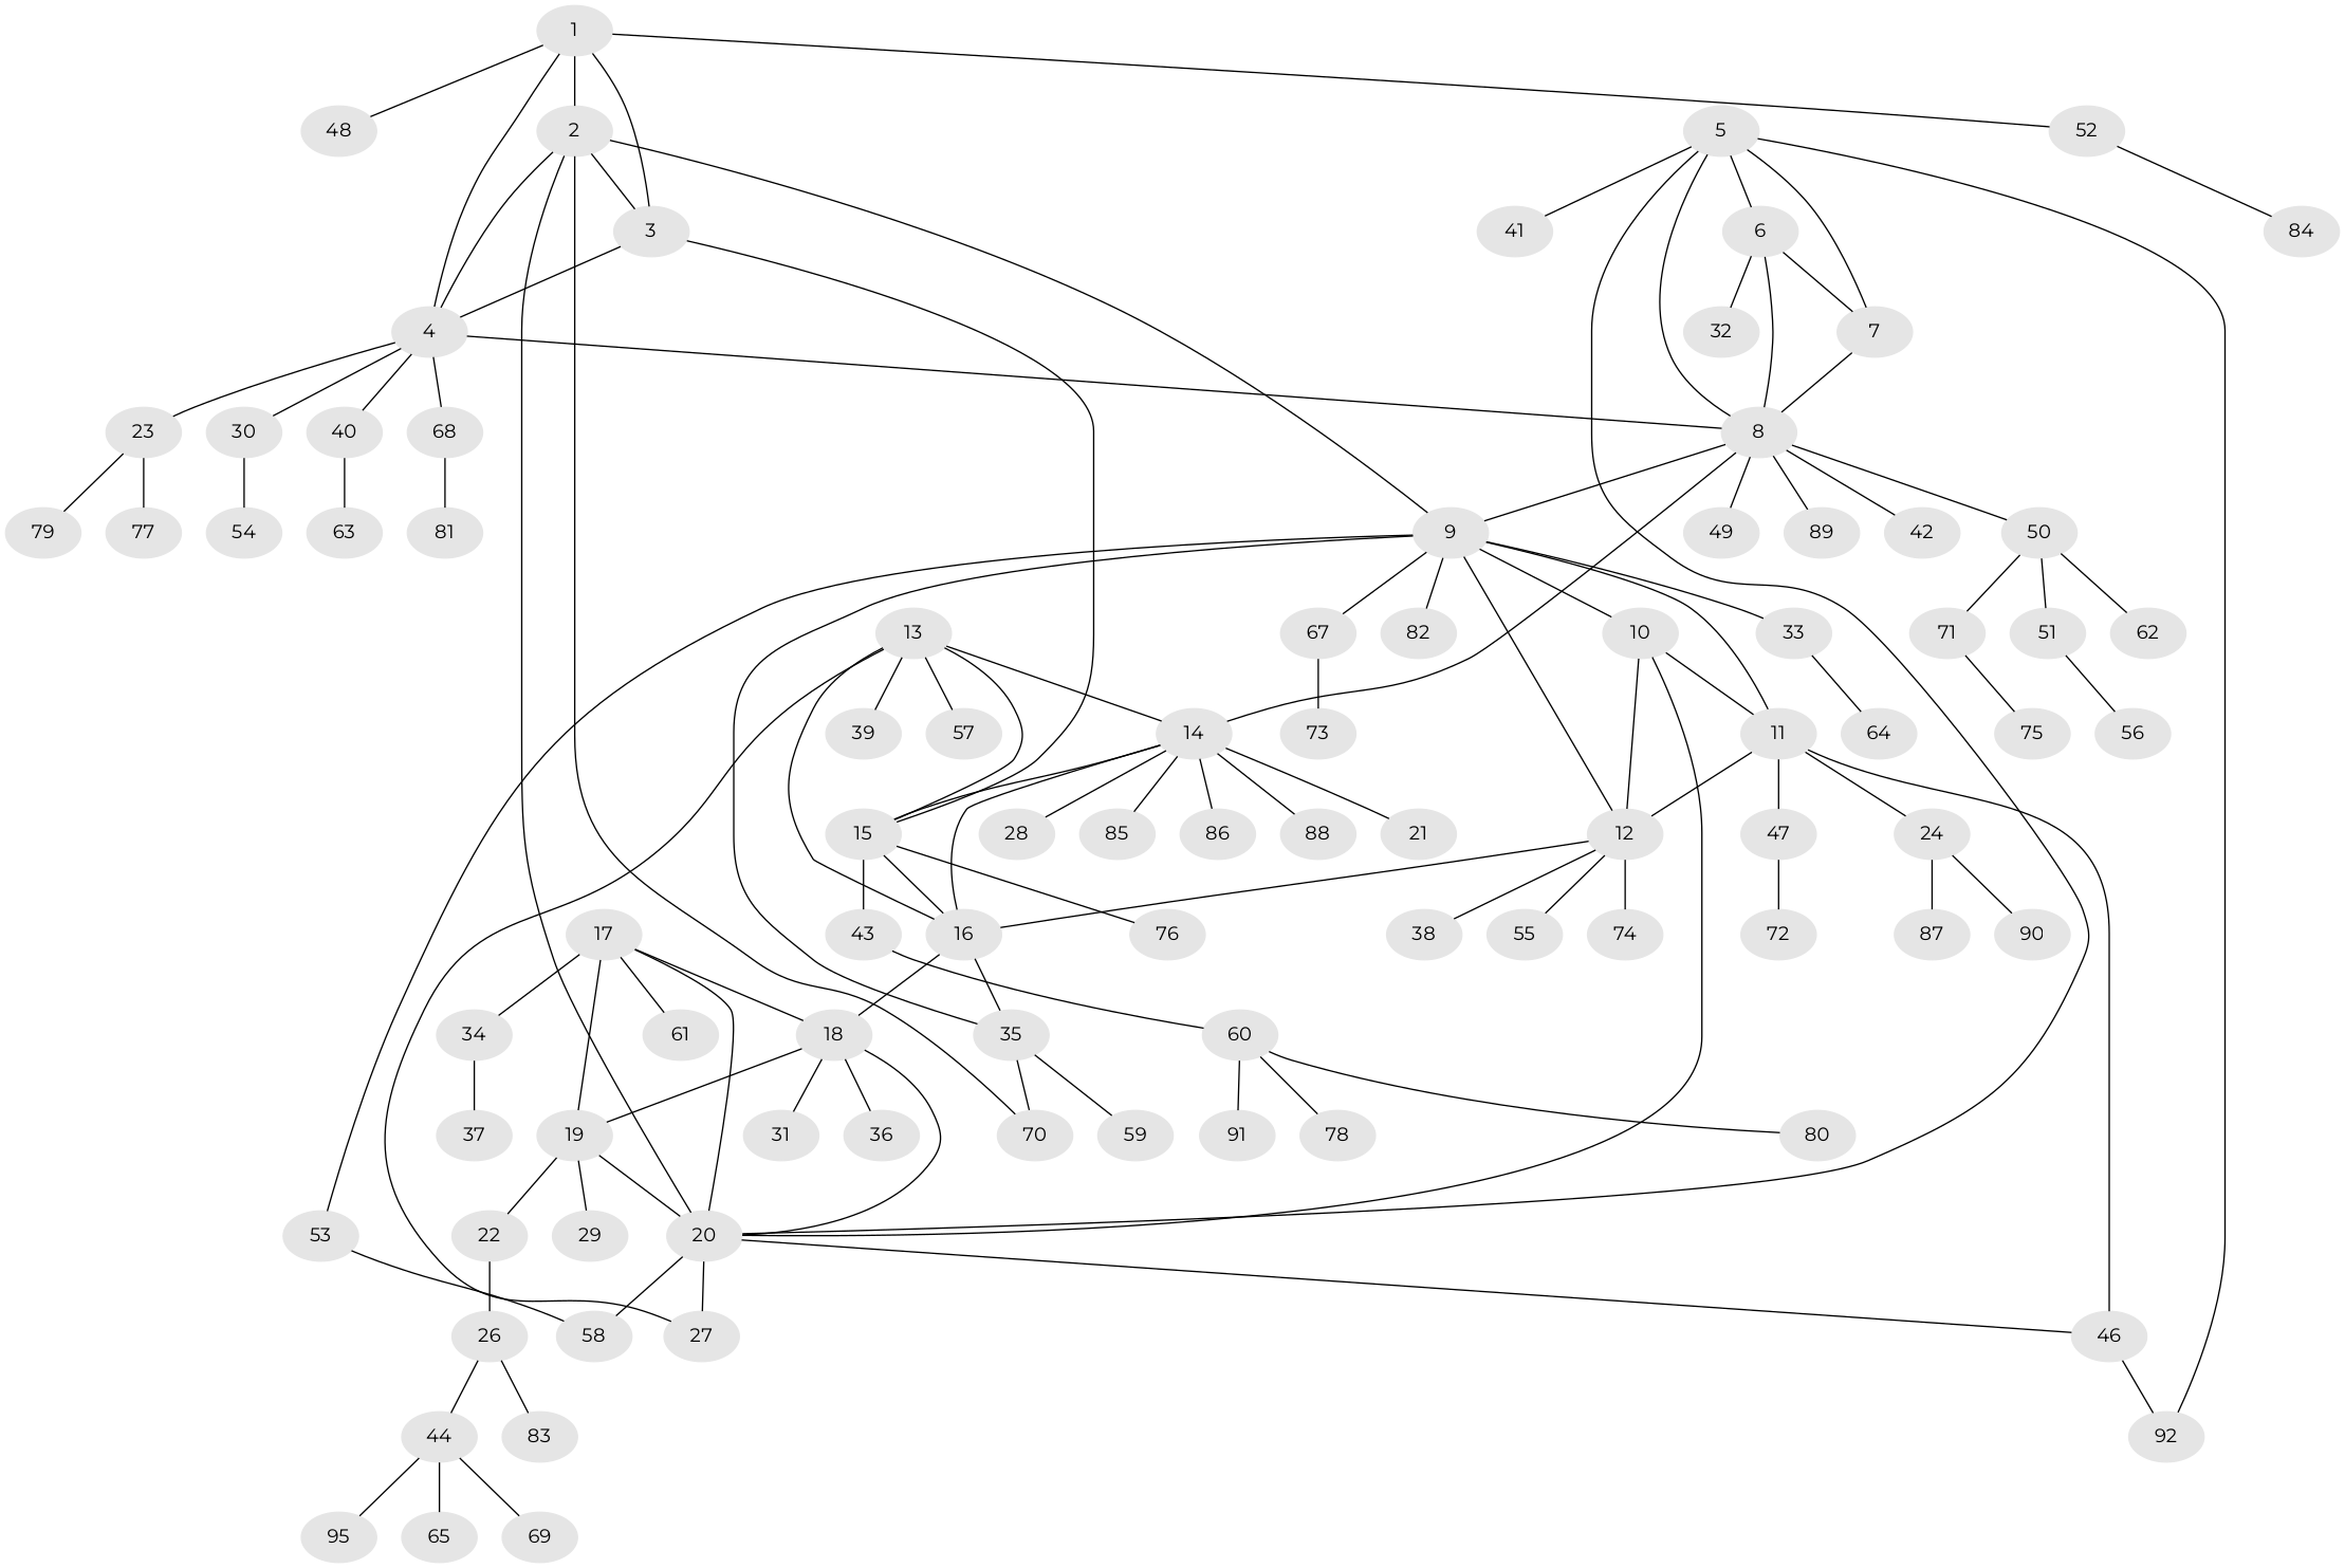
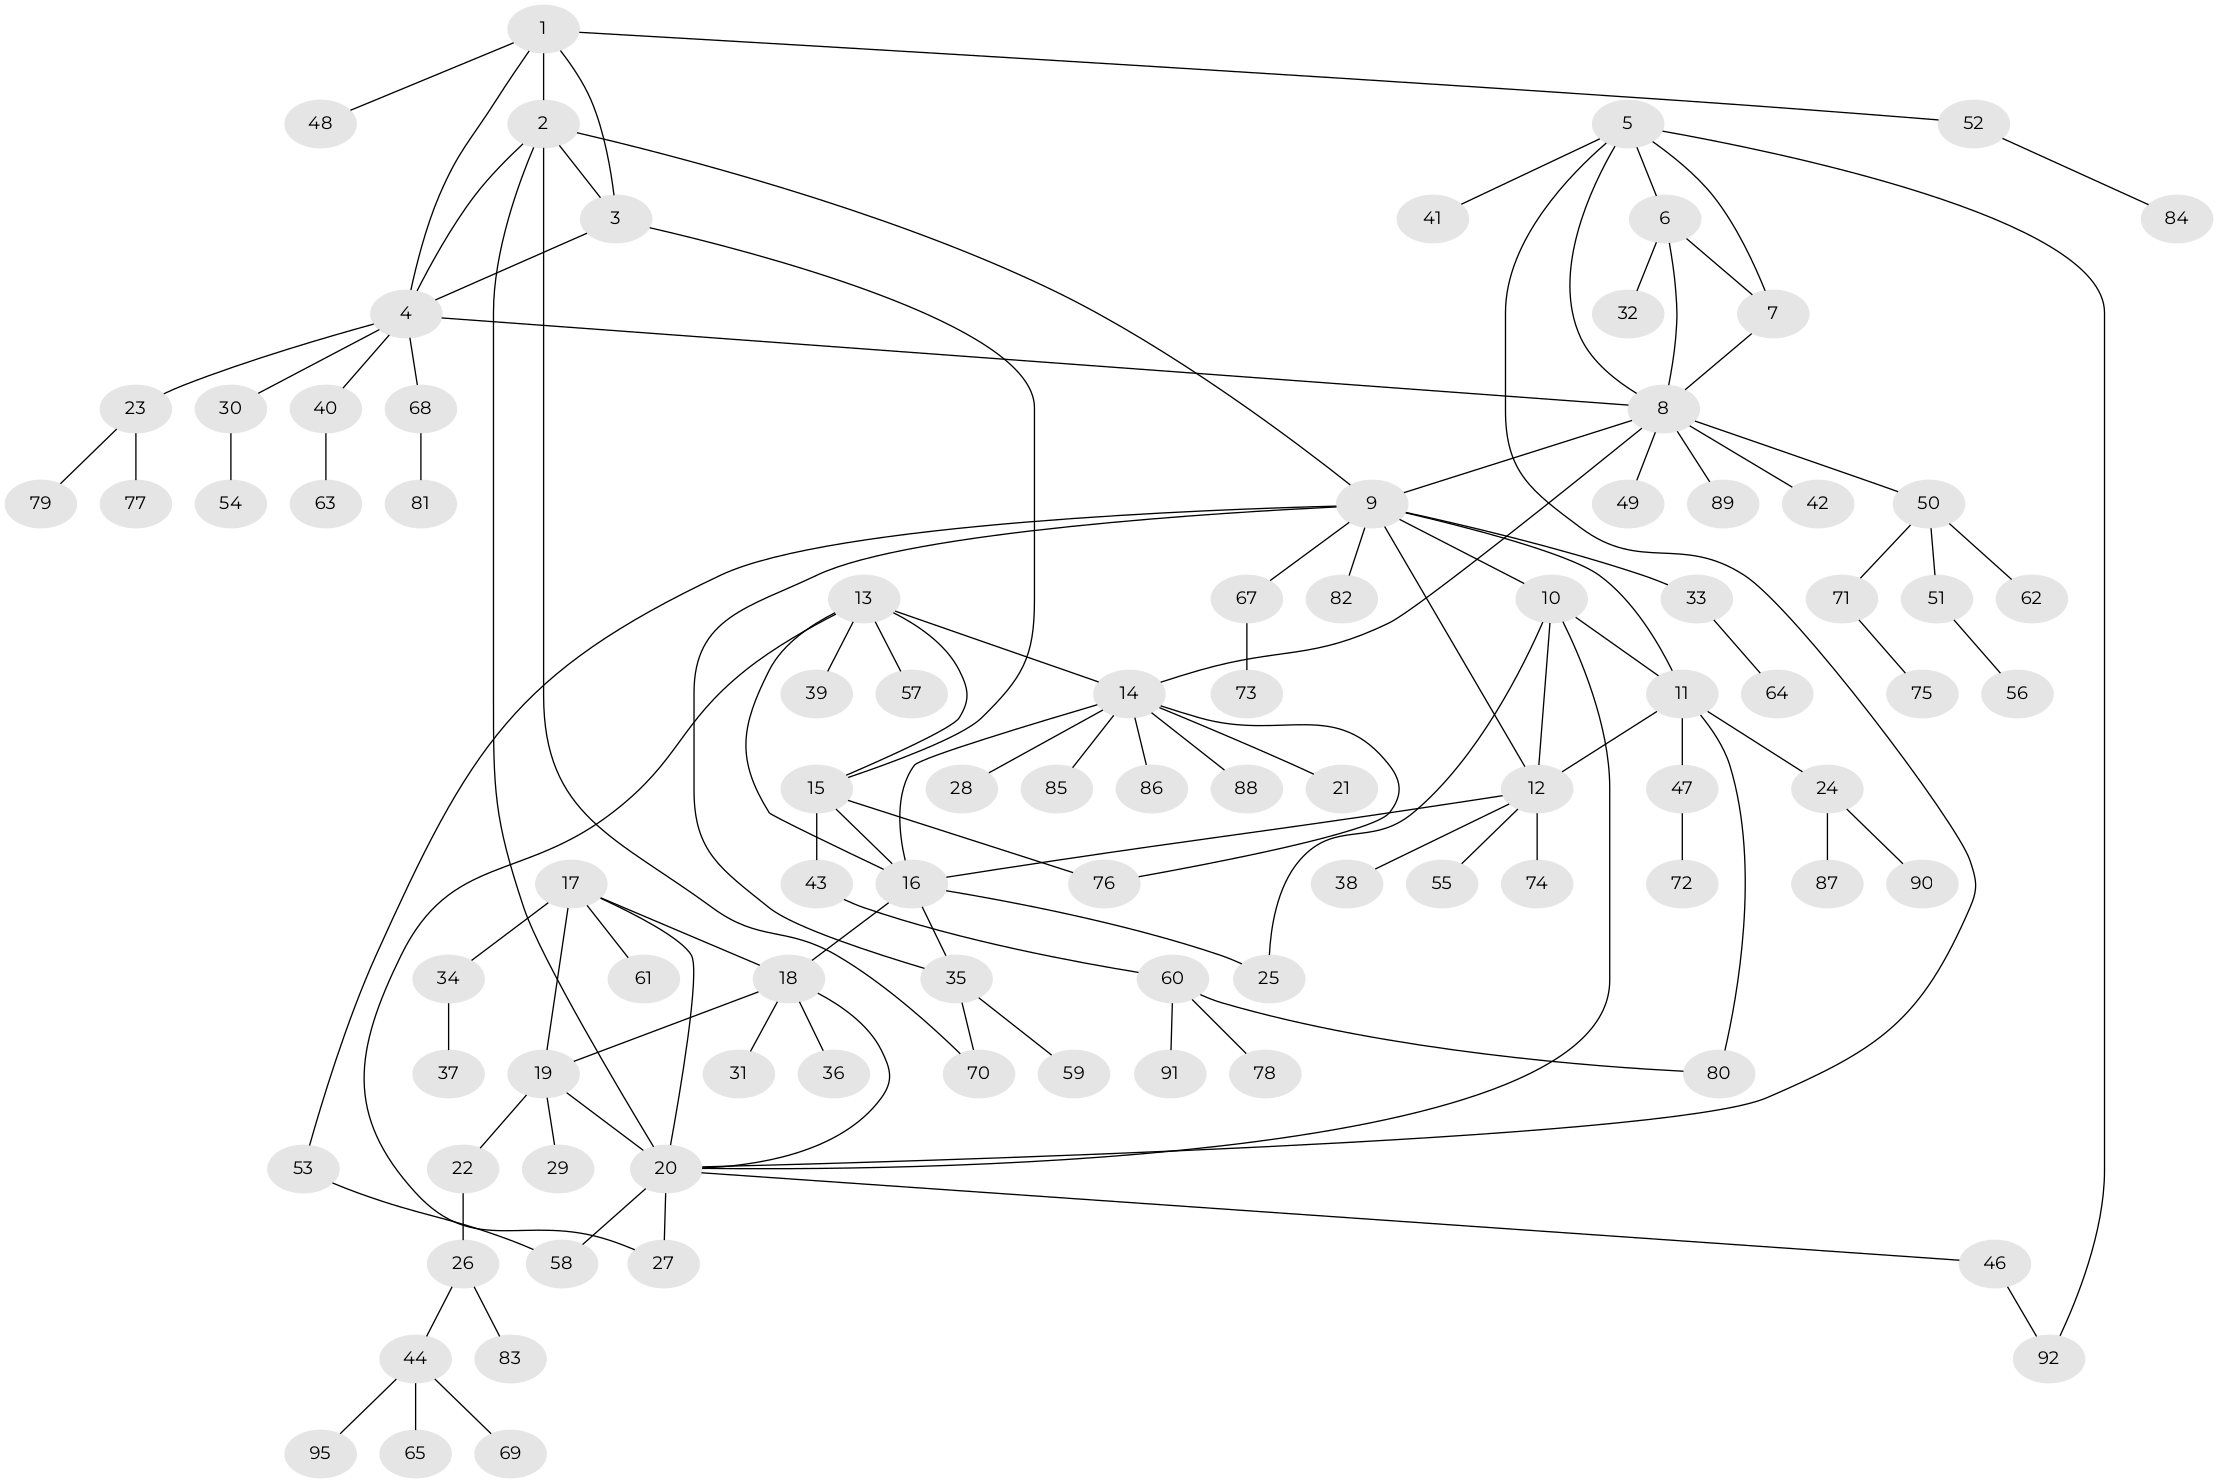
  graph {
    fontname=Montserrat
    node [color=gray90 fontname=Montserrat style=filled]
    edge [fontname=Montserrat]
    1
    2
    3
    4
    48
    52
    9
    20
    70
    15
    8
    23
    30
    40
    68
    84
    10
    11
    12
    33
    35
    53
    67
    82
    46
    27
    58
    16
    43
    76
    14
    42
    49
    50
    89
    77
    79
    54
    63
    81
    5
    6
    7
    41
    92
    32
    21
    28
    85
    86
    88
    51
    62
    71
+   25
    24
    47
    38
    55
    74
    64
    59
    73
    87
    90
    72
    18
    13
    39
    57
    60
    19
    31
    36
    17
    34
    61
    22
    29
    37
    26
    44
    83
    n84 [label=95]
    65
    69
    78
    80
    91
    56
    75
    1 -- 2
    1 -- 3
    1 -- 4
    1 -- 48
    1 -- 52
    2 -- 3
    2 -- 4
    2 -- 9
    2 -- 20
    2 -- 70
    3 -- 4
    3 -- 15
    4 -- 8
    4 -- 23
    4 -- 30
    4 -- 40
    4 -- 68
    52 -- 84
    9 -- 10
    9 -- 11
    9 -- 12
    9 -- 33
    9 -- 35
    9 -- 53
    9 -- 67
    9 -- 82
    20 -- 46
    20 -- 27
    20 -- 58
    15 -- 16
    15 -- 43
    15 -- 76
    8 -- 9
    8 -- 14
    8 -- 42
    8 -- 49
    8 -- 50
    8 -- 89
    23 -- 77
    23 -- 79
    30 -- 54
    40 -- 63
    68 -- 81
    10 -- 20
    10 -- 11
    10 -- 12
+   10 -- 25
    11 -- 12
-   11 -- 46
+   11 -- 80
    11 -- 24
    11 -- 47
    12 -- 16
    12 -- 38
    12 -- 55
    12 -- 74
    33 -- 64
    35 -- 70
    35 -- 59
    53 -- 58
    67 -- 73
    46 -- 92
    16 -- 35
+   16 -- 25
    16 -- 18
    43 -- 60
-   14 -- 15
+   14 -- 76
    14 -- 16
    14 -- 21
    14 -- 28
    14 -- 85
    14 -- 86
    14 -- 88
    50 -- 51
    50 -- 62
    50 -- 71
    5 -- 20
    5 -- 8
    5 -- 6
    5 -- 7
    5 -- 41
    5 -- 92
    6 -- 8
    6 -- 7
    6 -- 32
    7 -- 8
    51 -- 56
    71 -- 75
    24 -- 87
    24 -- 90
    47 -- 72
    18 -- 20
    18 -- 19
    18 -- 31
    18 -- 36
    13 -- 15
    13 -- 27
    13 -- 16
    13 -- 14
    13 -- 39
    13 -- 57
    60 -- 78
    60 -- 80
    60 -- 91
    19 -- 20
    19 -- 22
    19 -- 29
    17 -- 20
    17 -- 18
    17 -- 19
    17 -- 34
    17 -- 61
    34 -- 37
    22 -- 26
    26 -- 44
    26 -- 83
    44 -- n84
    44 -- 65
    44 -- 69
  }
